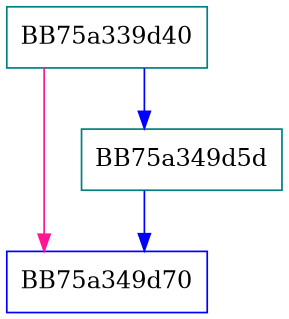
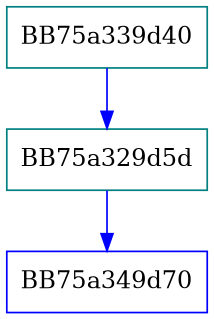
  digraph {
    splines=ortho
    node [color=teal shape=box]
    edge [color=blue]
    n1 [label=BB75a339d40]
    BB75a349d70 [color=blue]
-   BB75a349d5d
-   n1 -> BB75a349d70 [color=deeppink]
+   BB75a349d5d [label=BB75a329d5d]
    n1 -> BB75a349d5d
    BB75a349d5d -> BB75a349d70
  }
